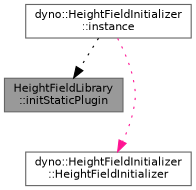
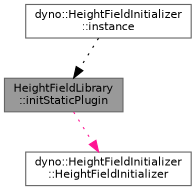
  digraph {
    rankdir=TB
    node [color=grey40 fillcolor=white fontname=Helvetica fontsize=10 shape=box style=filled]
    edge [fontname=Helvetica fontsize=10 labelfontname=Helvetica labelfontsize=10 style=dotted]
    n1 [color=gray40 fillcolor=grey60 fontcolor=black height=0.2 label="HeightFieldLibrary\l::initStaticPlugin" width=0.4]
    n2 [height=0.2 label="dyno::HeightFieldInitializer\l::instance" width=0.4]
    n3 [height=0.2 label="dyno::HeightFieldInitializer\l::HeightFieldInitializer" width=0.4]
    n2 -> n1 [color=black]
-   n2 -> n3 [color=deeppink]
+   n1 -> n3 [color=deeppink]
  }
